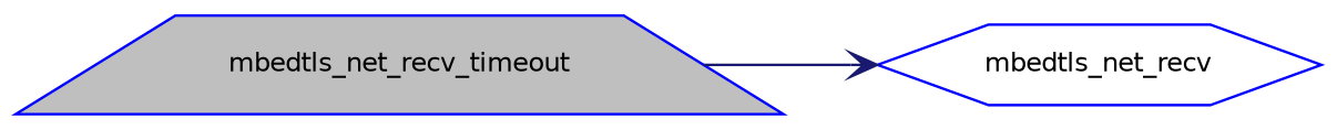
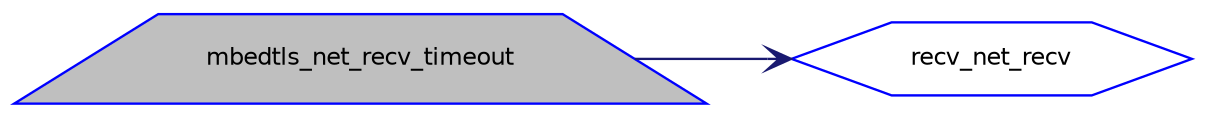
  digraph {
    rankdir=LR
    node [color=blue fontname=Helvetica fontsize=10 style=filled]
    n1 [fillcolor=grey75 fontcolor=black height=0.2 label=mbedtls_net_recv_timeout shape=trapezium width=0.4]
-   n2 [fillcolor=white height=0.2 label=mbedtls_net_recv shape=hexagon width=0.4]
+   n2 [fillcolor=white height=0.2 label=recv_net_recv shape=hexagon width=0.4]
    n1 -> n2 [color=midnightblue fontname=Helvetica fontsize=10 labelfontname=Helvetica labelfontsize=10 style=solid arrowhead=vee]
  }
